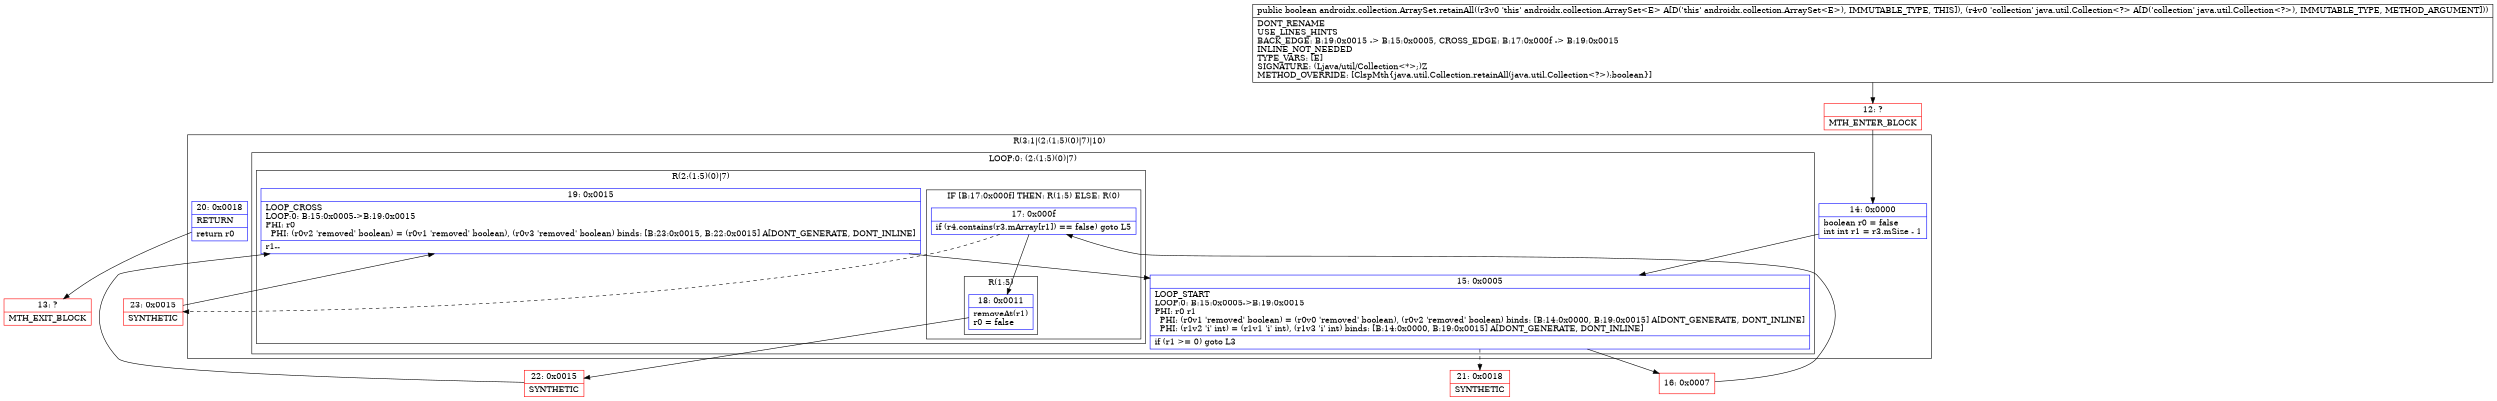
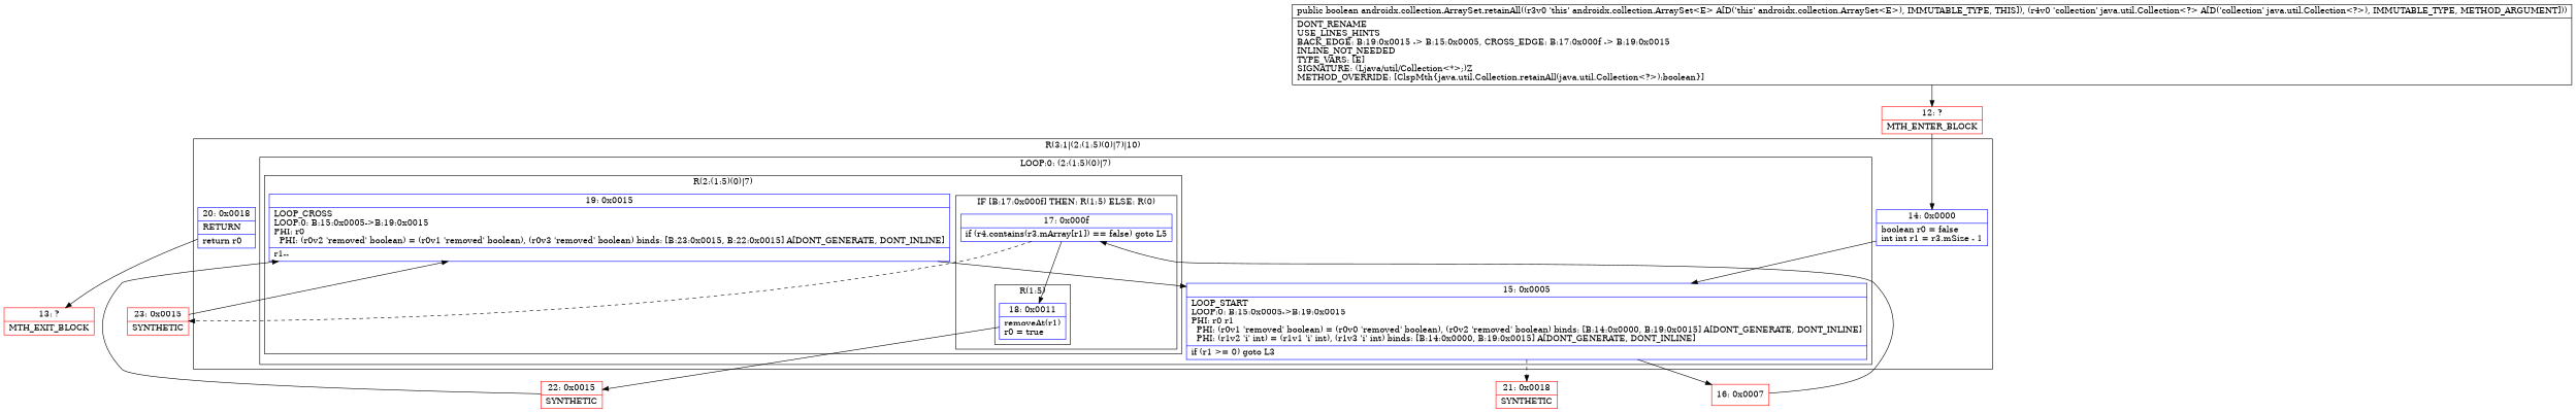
  digraph {
    node [color=blue shape=record]
-   n1 [label="{18\:\ 0x0011|removeAt(r1)\lr0 = false\l}"]
+   n1 [label="{18\:\ 0x0011|removeAt(r1)\lr0 = true\l}"]
    n2 [label="{17\:\ 0x000f|if (r4.contains(r3.mArray[r1]) == false) goto L5\l}"]
    n3 [label="{19\:\ 0x0015|LOOP_CROSS\lLOOP:0: B:15:0x0005\-\>B:19:0x0015\lPHI: r0 \l  PHI: (r0v2 'removed' boolean) = (r0v1 'removed' boolean), (r0v3 'removed' boolean) binds: [B:23:0x0015, B:22:0x0015] A[DONT_GENERATE, DONT_INLINE]\l|r1\-\-\l}"]
    n4 [label="{15\:\ 0x0005|LOOP_START\lLOOP:0: B:15:0x0005\-\>B:19:0x0015\lPHI: r0 r1 \l  PHI: (r0v1 'removed' boolean) = (r0v0 'removed' boolean), (r0v2 'removed' boolean) binds: [B:14:0x0000, B:19:0x0015] A[DONT_GENERATE, DONT_INLINE]\l  PHI: (r1v2 'i' int) = (r1v1 'i' int), (r1v3 'i' int) binds: [B:14:0x0000, B:19:0x0015] A[DONT_GENERATE, DONT_INLINE]\l|if (r1 \>= 0) goto L3\l}"]
    n5 [label="{14\:\ 0x0000|boolean r0 = false\lint int r1 = r3.mSize \- 1\l}"]
    n6 [label="{20\:\ 0x0018|RETURN\l|return r0\l}"]
    n7 [color=red label="{22\:\ 0x0015|SYNTHETIC\l}"]
    n8 [color=red label="{23\:\ 0x0015|SYNTHETIC\l}"]
    n9 [color=red label="{16\:\ 0x0007}"]
    n10 [color=red label="{21\:\ 0x0018|SYNTHETIC\l}"]
    n11 [color=red label="{13\:\ ?|MTH_EXIT_BLOCK\l}"]
    n12 [color=red label="{12\:\ ?|MTH_ENTER_BLOCK\l}"]
    n13 [label="{public boolean androidx.collection.ArraySet.retainAll((r3v0 'this' androidx.collection.ArraySet\<E\> A[D('this' androidx.collection.ArraySet\<E\>), IMMUTABLE_TYPE, THIS]), (r4v0 'collection' java.util.Collection\<?\> A[D('collection' java.util.Collection\<?\>), IMMUTABLE_TYPE, METHOD_ARGUMENT]))  | DONT_RENAME\lUSE_LINES_HINTS\lBACK_EDGE: B:19:0x0015 \-\> B:15:0x0005, CROSS_EDGE: B:17:0x000f \-\> B:19:0x0015\lINLINE_NOT_NEEDED\lTYPE_VARS: [E]\lSIGNATURE: (Ljava\/util\/Collection\<*\>;)Z\lMETHOD_OVERRIDE: [ClspMth\{java.util.Collection.retainAll(java.util.Collection\<?\>):boolean\}]\l}" color=""]
    subgraph cluster_1 {
      label="R(3:1|(2:(1:5)(0)|7)|10)"
      n5
      n6
      subgraph cluster_2 {
        label="LOOP:0: (2:(1:5)(0)|7)"
        n4
        subgraph cluster_3 {
          label="R(2:(1:5)(0)|7)"
          n3
          subgraph cluster_4 {
            label="IF [B:17:0x000f] THEN: R(1:5) ELSE: R(0)"
            n2
            subgraph cluster_5 {
              label="R(1:5)"
              n1
            }
            subgraph cluster_6 {
              label="R(0)"
            }
          }
        }
      }
    }
    n1 -> n7
    n2 -> n1
    n2 -> n8 [style=dashed]
    n3 -> n4
    n4 -> n9
    n4 -> n10 [style=dashed]
    n5 -> n4
    n6 -> n11
    n7 -> n3
    n8 -> n3
    n9 -> n2
    n12 -> n5
    n13 -> n12
  }
